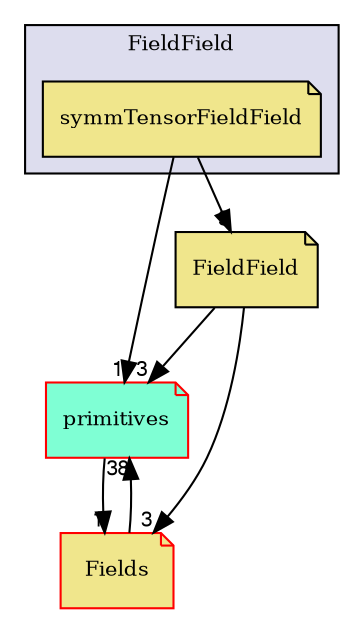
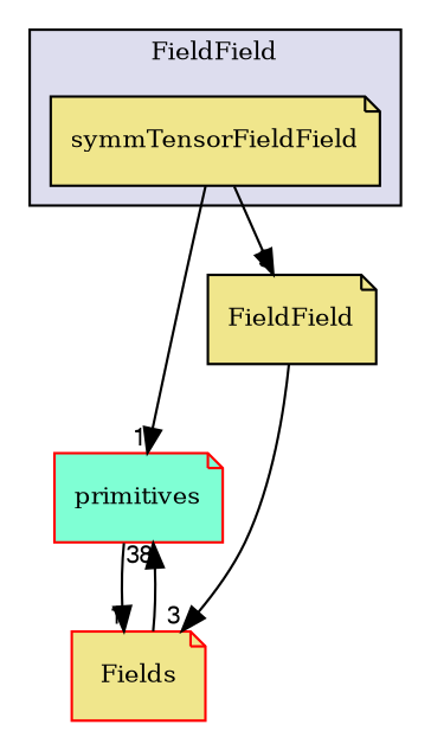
  digraph {
    compound=true
    fontname="DejaVu Serif"
    node [fillcolor=khaki fontname="DejaVu Serif" fontsize=10 shape=note style=filled]
    edge [fontname="DejaVu Serif" headlabel=3 labeldistance=1.5 labelfontname=FreeSans labelfontsize=10]
    n1 [label=symmTensorFieldField pencolor=black]
    n2 [label=FieldField]
    n3 [color=red fillcolor=aquamarine label=primitives]
    n4 [color=red label=Fields]
    subgraph cluster_1 {
      bgcolor="#ddddee"
      fontsize=10
      label=FieldField
      pencolor=black
      n1
    }
    n1 -> n2
    n1 -> n3 [headlabel=1]
-   n2 -> n3
    n2 -> n4
    n3 -> n4 [headlabel=1]
    n4 -> n3 [headlabel=38]
  }
